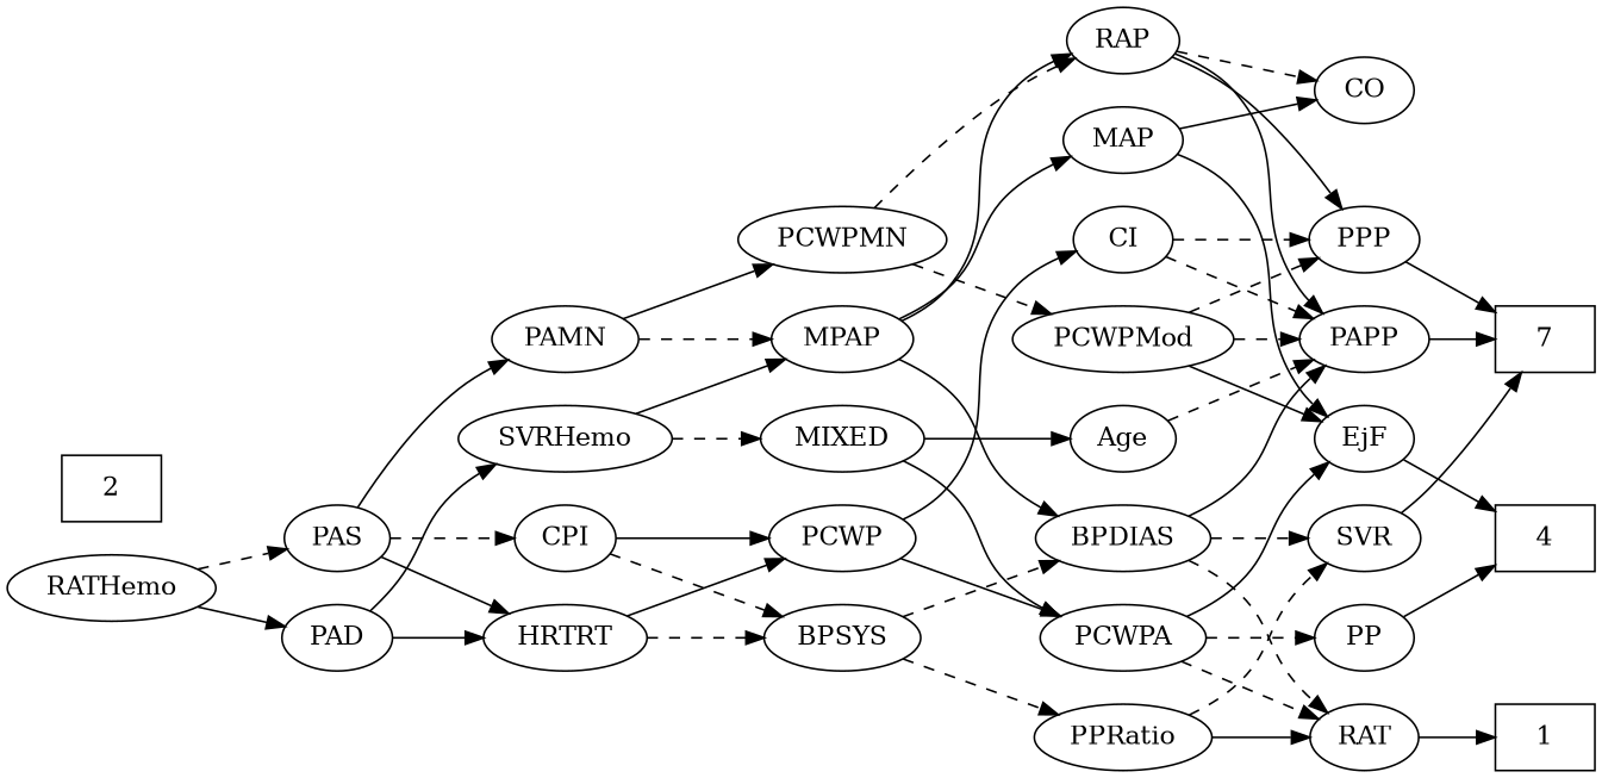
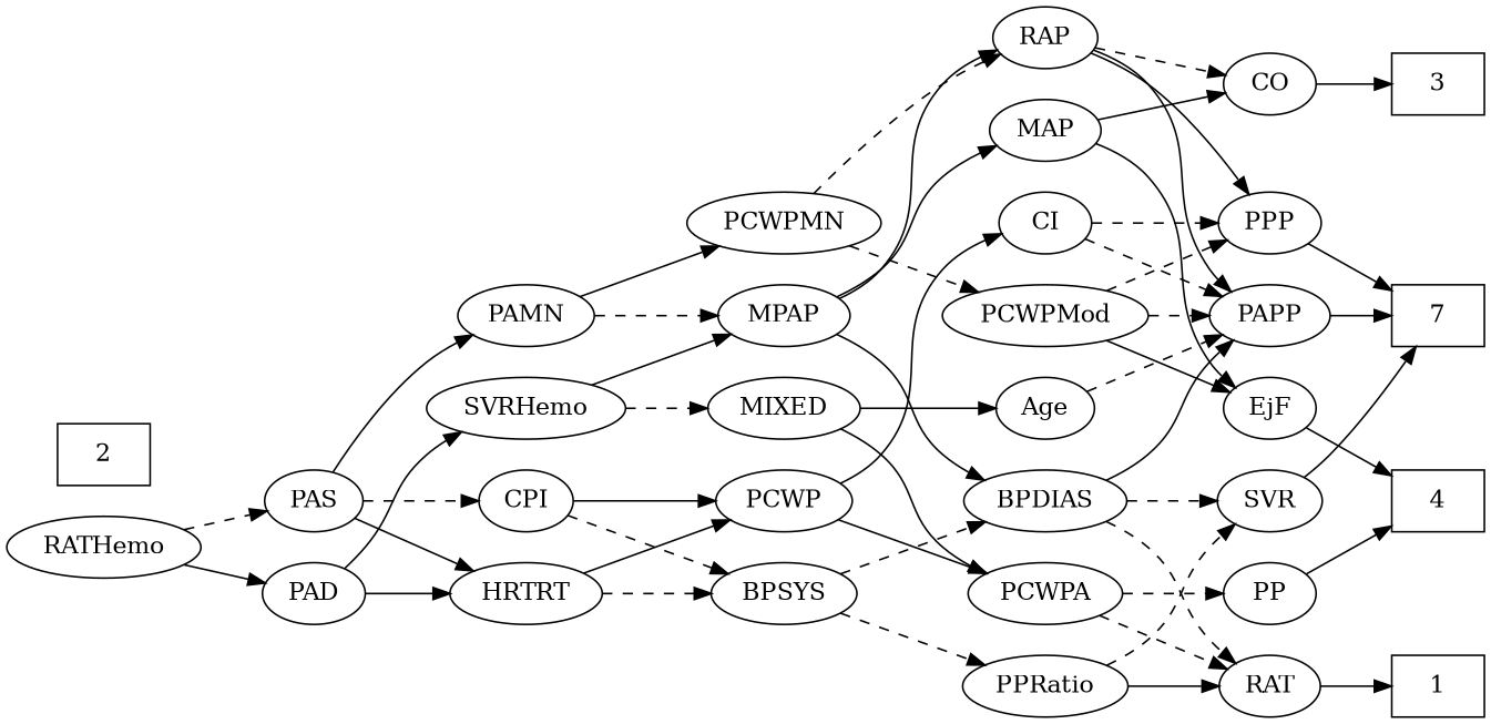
  strict digraph {
    rankdir=LR
    edge [style=solid]
    1 [height=0.5 shape=box width=0.75]
    2 [height=0.5 shape=box width=0.75]
+   3 [height=0.5 shape=box width=0.75]
    4 [height=0.5 shape=box width=0.75]
    n5 [height=0.5 label=7 shape=box width=0.75]
    Age [height=0.5 width=0.75]
    PAPP [height=0.5 width=0.88464]
    PPP [height=0.5 width=0.75]
    EjF [height=0.5 width=0.75]
    RAP [height=0.5 width=0.77632]
    CO [height=0.5 width=0.75]
    MIXED [height=0.5 width=1.1193]
    PCWPA [height=0.5 width=1.1555]
    RAT [height=0.5 width=0.75827]
    PP [height=0.5 width=0.75]
    MPAP [height=0.5 width=0.97491]
    BPDIAS [height=0.5 width=1.1735]
    MAP [height=0.5 width=0.84854]
    SVR [height=0.5 width=0.77632]
    BPSYS [height=0.5 width=1.0471]
    PPRatio [height=0.5 width=1.1013]
    PAD [height=0.5 width=0.79437]
    SVRHemo [height=0.5 width=1.3902]
    HRTRT [height=0.5 width=1.1013]
    PCWP [height=0.5 width=0.97491]
    CI [height=0.5 width=0.75]
    PAS [height=0.5 width=0.75]
    PAMN [height=0.5 width=1.011]
    CPI [height=0.5 width=0.75]
    PCWPMN [height=0.5 width=1.3902]
    PCWPMod [height=0.5 width=1.4443]
    RATHemo [height=0.5 width=1.3721]
    Age -> PAPP [style=dashed]
    PAPP -> n5
    PPP -> n5
    EjF -> 4
    RAP -> PAPP
    RAP -> PPP
    RAP -> CO [style=dashed]
+   CO -> 3
    MIXED -> Age
    MIXED -> PCWPA
-   PCWPA -> EjF
    PCWPA -> RAT [style=dashed]
    PCWPA -> PP [style=dashed]
    RAT -> 1
    PP -> 4
    MPAP -> RAP
    MPAP -> BPDIAS
    MPAP -> MAP
    BPDIAS -> PAPP
    BPDIAS -> RAT [style=dashed]
    BPDIAS -> SVR [style=dashed]
    MAP -> EjF
    MAP -> CO
    SVR -> n5
    BPSYS -> BPDIAS [style=dashed]
    BPSYS -> PPRatio [style=dashed]
    PPRatio -> RAT
    PPRatio -> SVR [style=dashed]
    PAD -> SVRHemo
    PAD -> HRTRT
    SVRHemo -> MIXED [style=dashed]
    SVRHemo -> MPAP
    HRTRT -> BPSYS [style=dashed]
    HRTRT -> PCWP
    PCWP -> PCWPA
    PCWP -> CI
    CI -> PAPP [style=dashed]
    CI -> PPP [style=dashed]
    PAS -> HRTRT
    PAS -> PAMN
    PAS -> CPI [style=dashed]
    PAMN -> MPAP [style=dashed]
    PAMN -> PCWPMN
    CPI -> BPSYS [style=dashed]
    CPI -> PCWP
    PCWPMN -> RAP [style=dashed]
    PCWPMN -> PCWPMod [style=dashed]
    PCWPMod -> PAPP [style=dashed]
    PCWPMod -> PPP [style=dashed]
    PCWPMod -> EjF
    RATHemo -> PAD
    RATHemo -> PAS [style=dashed]
  }
